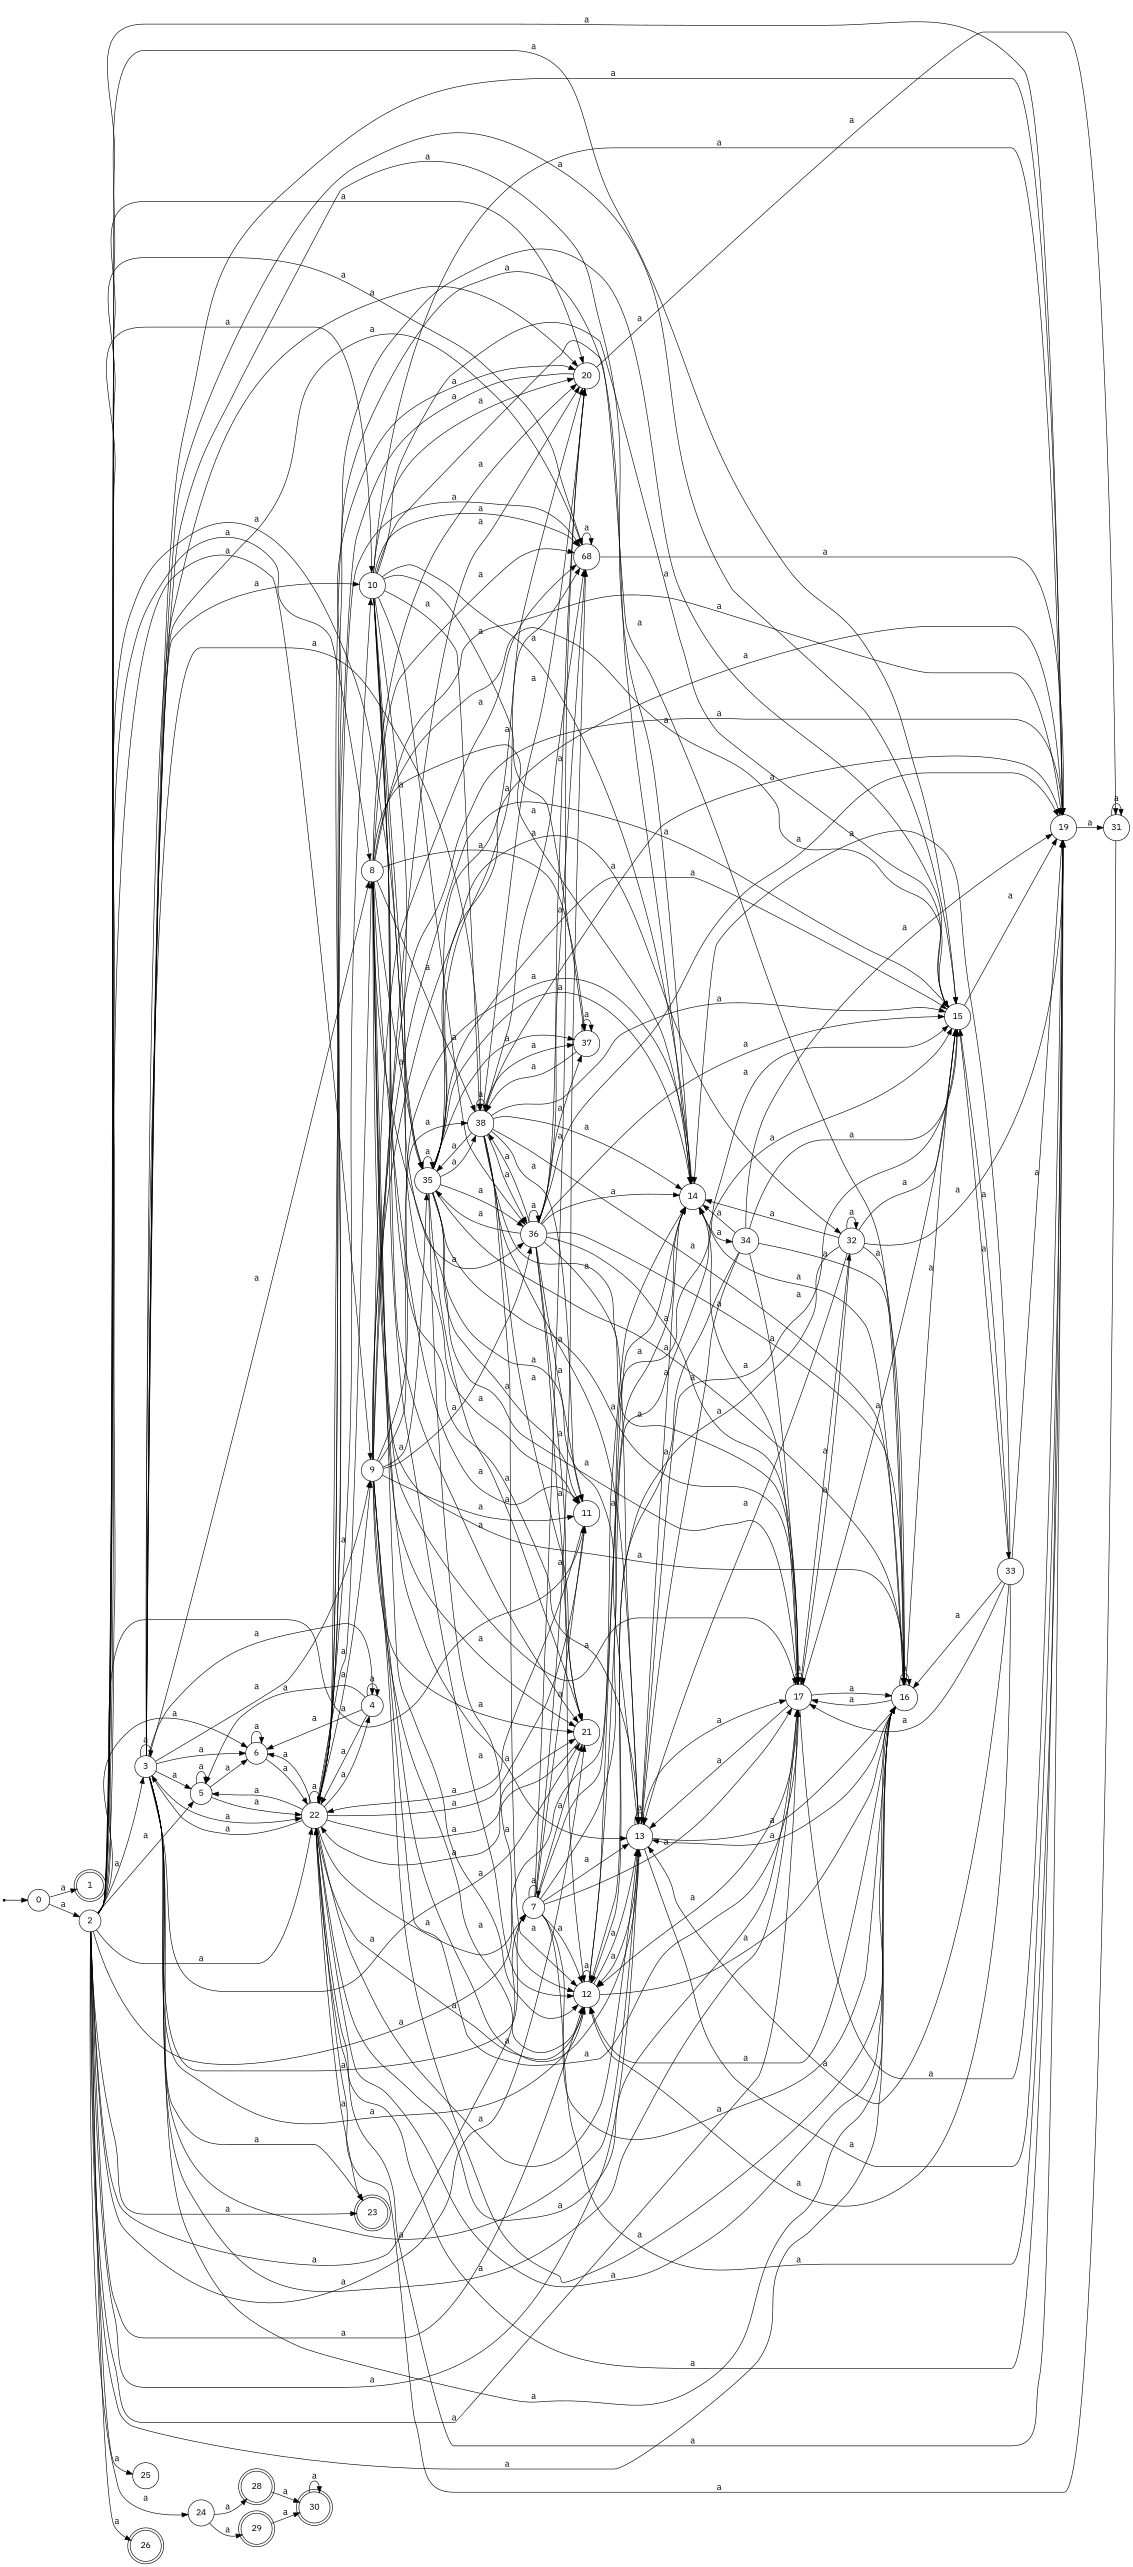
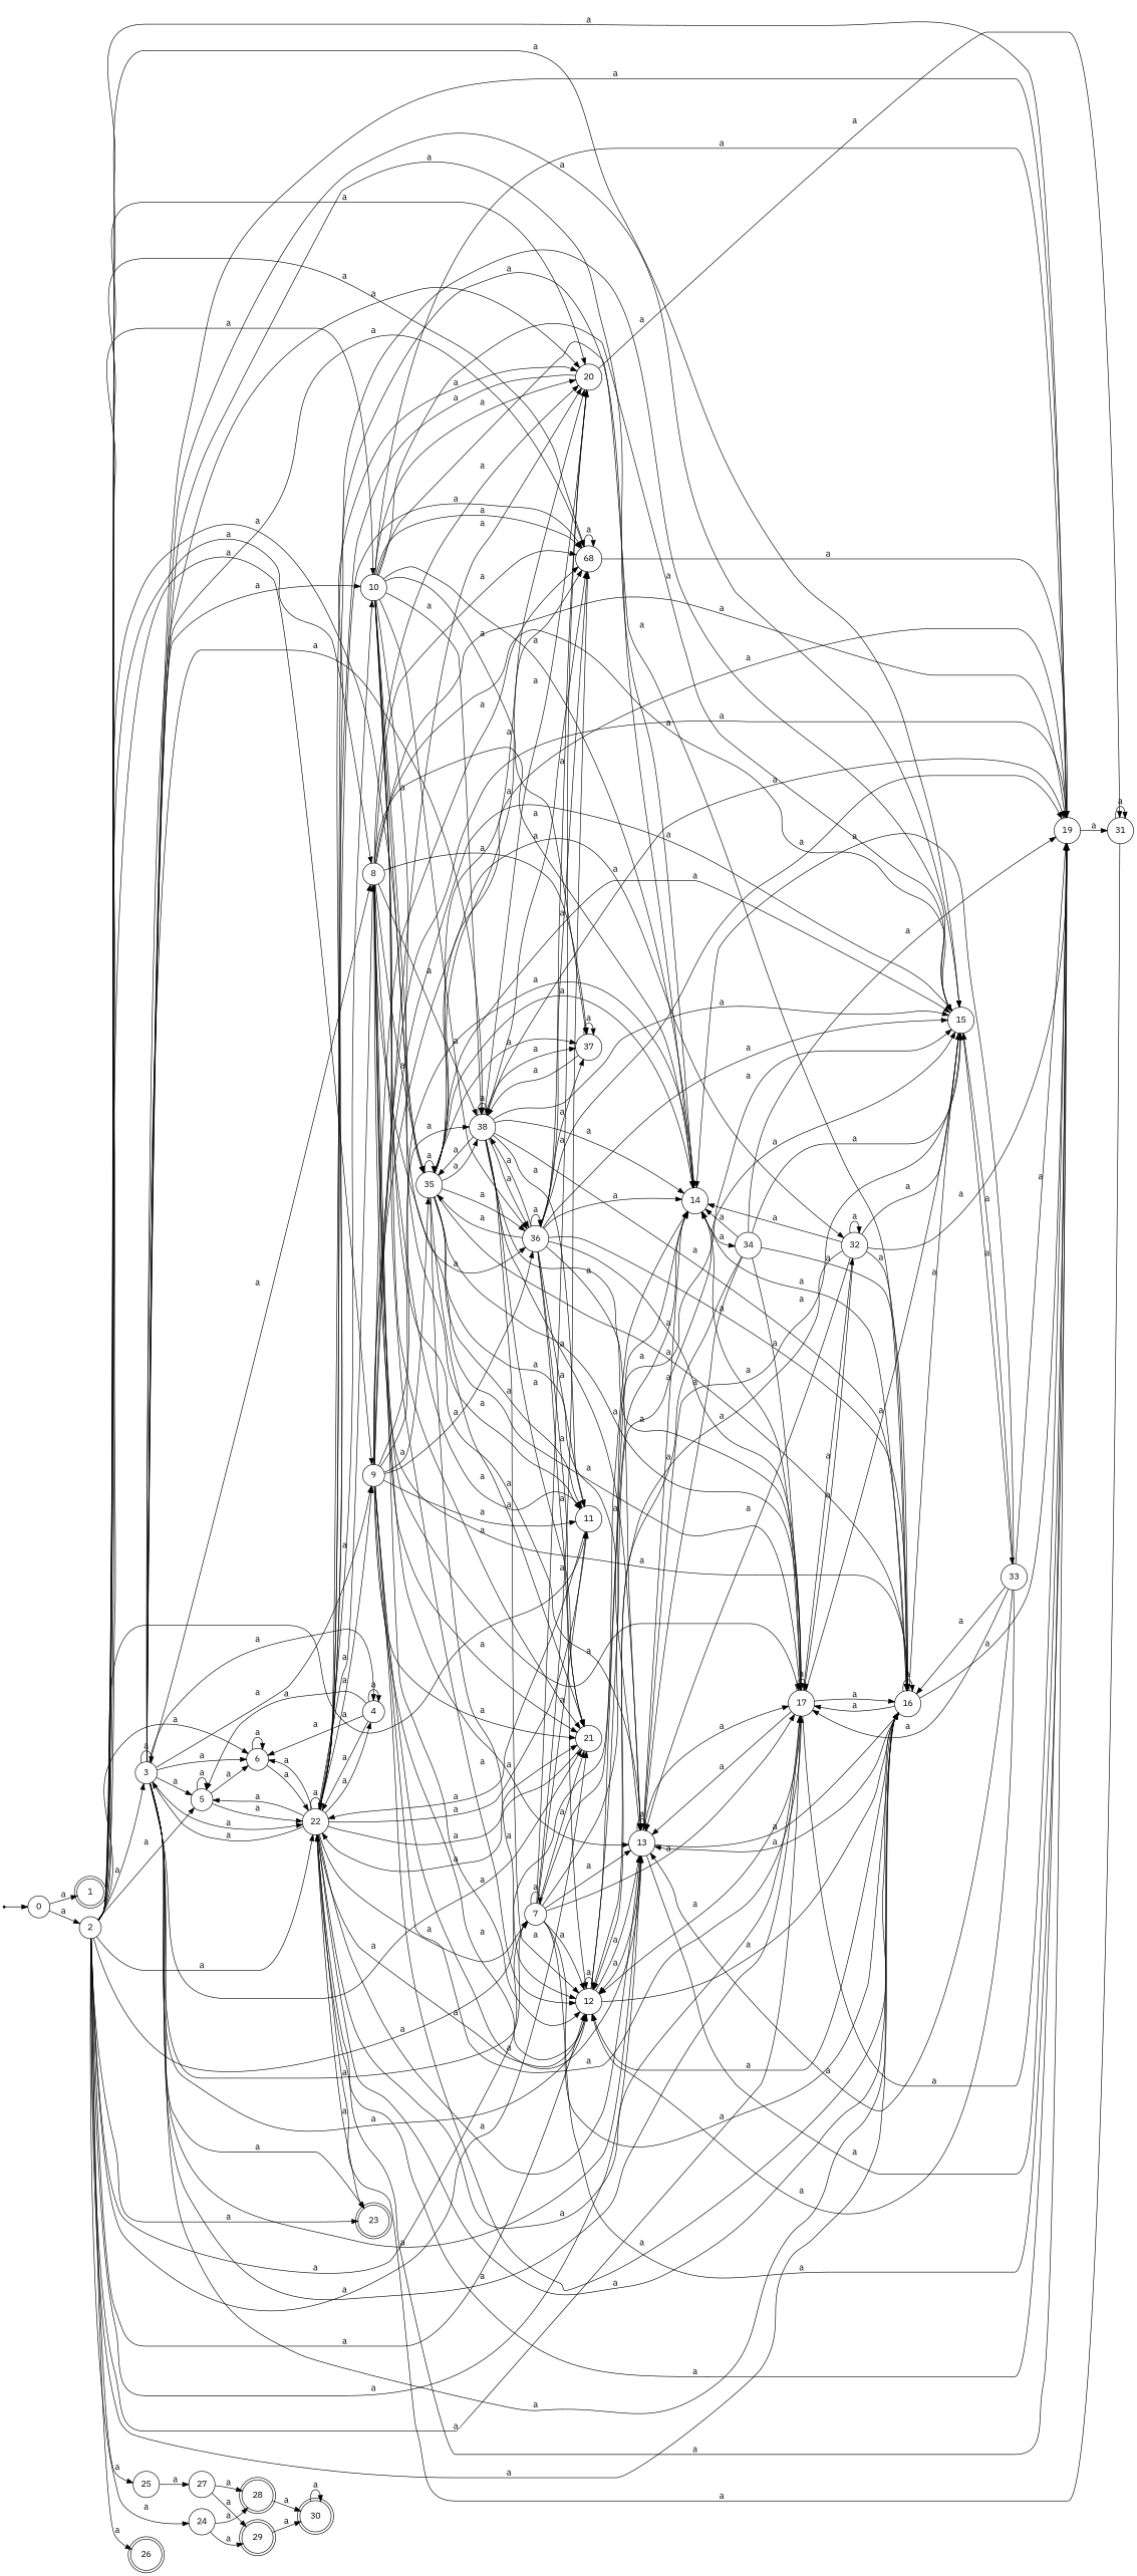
  digraph {
    fontname="IBM Plex Sans"
    rankdir=LR
    node [fontname="IBM Plex Sans" shape=circle]
    edge [fontname="IBM Plex Sans"]
    dummy0 [shape=point]
    0
    1 [shape=doublecircle]
    2
    3
    5
    6
    7
    8
    9
    10
    11
    12
    13
    14
    15
    16
    17
    n19 [label=68]
    19
    20
    21
    22
    23 [shape=doublecircle]
    24
    25
    26 [shape=doublecircle]
    35
    4
    38
    36
    37
    32
    34
    33
    31
    28 [shape=doublecircle]
    29 [shape=doublecircle]
+   27
    30 [shape=doublecircle]
    dummy0 -> 0
    0 -> 1 [label=a]
    0 -> 2 [label=a]
    2 -> 3 [label=a]
    2 -> 5 [label=a]
    2 -> 6 [label=a]
    2 -> 7 [label=a]
    2 -> 8 [label=a]
    2 -> 9 [label=a]
    2 -> 10 [label=a]
    2 -> 11 [label=a]
    2 -> 12 [label=a]
    2 -> 13 [label=a]
    2 -> 14 [label=a]
    2 -> 15 [label=a]
    2 -> 16 [label=a]
    2 -> 17 [label=a]
    2 -> n19 [label=a]
    2 -> 19 [label=a]
    2 -> 20 [label=a]
    2 -> 21 [label=a]
    2 -> 22 [label=a]
    2 -> 23 [label=a]
    2 -> 24 [label=a]
    2 -> 25 [label=a]
    2 -> 26 [label=a]
    2 -> 35 [label=a]
    3 -> 3 [label=a]
    3 -> 5 [label=a]
    3 -> 6 [label=a]
    3 -> 7 [label=a]
    3 -> 8 [label=a]
    3 -> 9 [label=a]
    3 -> 10 [label=a]
    3 -> 12 [label=a]
    3 -> 13 [label=a]
    3 -> 14 [label=a]
    3 -> 15 [label=a]
    3 -> 16 [label=a]
    3 -> 17 [label=a]
    3 -> n19 [label=a]
    3 -> 19 [label=a]
    3 -> 20 [label=a]
    3 -> 21 [label=a]
    3 -> 22 [label=a]
    3 -> 23 [label=a]
    3 -> 4 [label=a]
    3 -> 38 [label=a]
    5 -> 5 [label=a]
    5 -> 6 [label=a]
    5 -> 22 [label=a]
    6 -> 6 [label=a]
    6 -> 22 [label=a]
    7 -> 7 [label=a]
    7 -> 11 [label=a]
    7 -> 12 [label=a]
    7 -> 13 [label=a]
    7 -> 14 [label=a]
    7 -> 15 [label=a]
    7 -> 16 [label=a]
    7 -> 17 [label=a]
    7 -> n19 [label=a]
    7 -> 19 [label=a]
    7 -> 20 [label=a]
    7 -> 21 [label=a]
    8 -> 11 [label=a]
    8 -> 12 [label=a]
    8 -> 13 [label=a]
    8 -> 14 [label=a]
    8 -> 15 [label=a]
    8 -> 16 [label=a]
    8 -> 17 [label=a]
    8 -> n19 [label=a]
    8 -> 19 [label=a]
    8 -> 20 [label=a]
    8 -> 21 [label=a]
    8 -> 35 [label=a]
    8 -> 38 [label=a]
    8 -> 36 [label=a]
    8 -> 37 [label=a]
    9 -> 11 [label=a]
    9 -> 12 [label=a]
    9 -> 13 [label=a]
    9 -> 14 [label=a]
    9 -> 15 [label=a]
    9 -> 16 [label=a]
    9 -> 17 [label=a]
    9 -> n19 [label=a]
    9 -> 19 [label=a]
    9 -> 20 [label=a]
    9 -> 21 [label=a]
    9 -> 35 [label=a]
    9 -> 38 [label=a]
    9 -> 36 [label=a]
    9 -> 32 [label=a]
    10 -> 11 [label=a]
    10 -> 12 [label=a]
    10 -> 13 [label=a]
    10 -> 14 [label=a]
    10 -> 15 [label=a]
    10 -> 16 [label=a]
    10 -> 17 [label=a]
    10 -> n19 [label=a]
    10 -> 19 [label=a]
    10 -> 20 [label=a]
    10 -> 21 [label=a]
    10 -> 35 [label=a]
    10 -> 38 [label=a]
    10 -> 36 [label=a]
    10 -> 37 [label=a]
    11 -> 22 [label=a]
    12 -> 12 [label=a]
    12 -> 13 [label=a]
    12 -> 14 [label=a]
    12 -> 15 [label=a]
    12 -> 16 [label=a]
    13 -> 12 [label=a]
    13 -> 13 [label=a]
    13 -> 14 [label=a]
    13 -> 15 [label=a]
    13 -> 16 [label=a]
    13 -> 17 [label=a]
    13 -> 19 [label=a]
    14 -> 34 [label=a]
    15 -> 33 [label=a]
    16 -> 12 [label=a]
    16 -> 13 [label=a]
    16 -> 14 [label=a]
    16 -> 15 [label=a]
    16 -> 16 [label=a]
    16 -> 17 [label=a]
-   15 -> 19 [label=a]
+   16 -> 19 [label=a]
    17 -> 12 [label=a]
    17 -> 13 [label=a]
    17 -> 14 [label=a]
    17 -> 15 [label=a]
    17 -> 16 [label=a]
    17 -> 17 [label=a]
    17 -> 19 [label=a]
    17 -> 32 [label=a]
    n19 -> n19 [label=a]
    n19 -> 19 [label=a]
    19 -> 22 [label=a]
    19 -> 31 [label=a]
    20 -> 22 [label=a]
    20 -> 31 [label=a]
    21 -> 22 [label=a]
    22 -> 3 [label=a]
    22 -> 5 [label=a]
    22 -> 6 [label=a]
    22 -> 7 [label=a]
    22 -> 8 [label=a]
    22 -> 9 [label=a]
    22 -> 10 [label=a]
    22 -> 11 [label=a]
    22 -> 12 [label=a]
    22 -> 13 [label=a]
    22 -> 14 [label=a]
    22 -> 15 [label=a]
    22 -> 16 [label=a]
    22 -> 17 [label=a]
    22 -> n19 [label=a]
    22 -> 19 [label=a]
    22 -> 20 [label=a]
    22 -> 21 [label=a]
    22 -> 22 [label=a]
    22 -> 23 [label=a]
    22 -> 4 [label=a]
    24 -> 28 [label=a]
    24 -> 29 [label=a]
+   25 -> 27 [label=a]
    35 -> 11 [label=a]
    35 -> 12 [label=a]
    35 -> 13 [label=a]
    35 -> 14 [label=a]
    35 -> 15 [label=a]
    35 -> 16 [label=a]
    35 -> 17 [label=a]
    35 -> n19 [label=a]
    35 -> 19 [label=a]
    35 -> 20 [label=a]
    35 -> 21 [label=a]
    35 -> 35 [label=a]
    35 -> 38 [label=a]
    35 -> 36 [label=a]
    35 -> 37 [label=a]
    4 -> 5 [label=a]
    4 -> 6 [label=a]
    4 -> 22 [label=a]
    4 -> 4 [label=a]
    38 -> 11 [label=a]
    38 -> 12 [label=a]
    38 -> 13 [label=a]
    38 -> 14 [label=a]
    38 -> 15 [label=a]
    38 -> 16 [label=a]
    38 -> 17 [label=a]
    38 -> n19 [label=a]
    38 -> 19 [label=a]
    38 -> 20 [label=a]
    38 -> 21 [label=a]
    38 -> 35 [label=a]
    38 -> 38 [label=a]
    38 -> 36 [label=a]
    38 -> 37 [label=a]
    36 -> 11 [label=a]
    36 -> 12 [label=a]
    36 -> 13 [label=a]
    36 -> 14 [label=a]
    36 -> 15 [label=a]
    36 -> 16 [label=a]
    36 -> 17 [label=a]
    36 -> n19 [label=a]
    36 -> 19 [label=a]
    36 -> 20 [label=a]
    36 -> 21 [label=a]
    36 -> 35 [label=a]
    36 -> 38 [label=a]
    36 -> 36 [label=a]
    36 -> 37 [label=a]
    37 -> 38 [label=a]
    37 -> 37 [label=a]
    32 -> 12 [label=a]
    32 -> 13 [label=a]
    32 -> 14 [label=a]
    32 -> 15 [label=a]
    32 -> 16 [label=a]
    32 -> 17 [label=a]
    32 -> 19 [label=a]
    32 -> 32 [label=a]
    34 -> 12 [label=a]
    34 -> 13 [label=a]
    34 -> 14 [label=a]
    34 -> 15 [label=a]
    34 -> 16 [label=a]
    34 -> 17 [label=a]
    34 -> 19 [label=a]
    33 -> 12 [label=a]
    33 -> 13 [label=a]
    33 -> 14 [label=a]
    33 -> 15 [label=a]
    33 -> 16 [label=a]
    33 -> 17 [label=a]
    33 -> 19 [label=a]
    31 -> 22 [label=a]
    31 -> 31 [label=a]
    28 -> 30 [label=a]
    29 -> 30 [label=a]
+   27 -> 28 [label=a]
+   27 -> 29 [label=a]
    30 -> 30 [label=a]
  }
